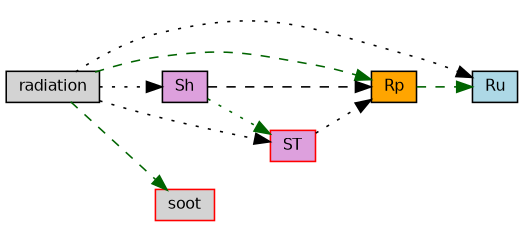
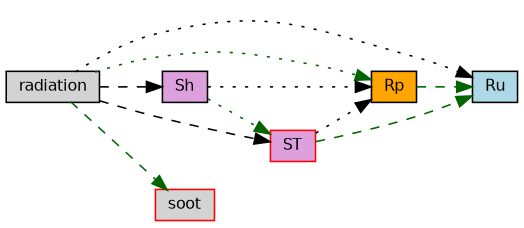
  digraph {
    rankdir=LR
    node [color=black fillcolor=lightgrey fontname=Helvetica fontsize=10 shape=record style=filled]
    edge [color=darkgreen fontname=Helvetica fontsize=10 labelfontname=Helvetica labelfontsize=10 style=dotted]
    n1 [fontcolor=black height=0.2 label=radiation width=0.4]
    n2 [fillcolor=orange height=0.2 label=Rp width=0.4]
    n3 [fillcolor=lightblue height=0.2 label=Ru width=0.4]
    n4 [fillcolor=plum height=0.2 label=Sh width=0.4]
    n5 [color=red fillcolor=plum height=0.2 label=ST width=0.4]
    n6 [color=red height=0.2 label=soot width=0.4]
-   n1 -> n2 [style=dashed]
+   n1 -> n2
    n1 -> n3 [color=black]
-   n1 -> n4 [color=black]
-   n1 -> n5 [color=black]
+   n1 -> n4 [color=black style=dashed]
+   n1 -> n5 [color=black style=dashed]
    n1 -> n6 [style=dashed]
    n2 -> n3 [style=dashed]
-   n4 -> n2 [color=black style=dashed]
+   n4 -> n2 [color=black]
    n4 -> n5
    n5 -> n2 [color=black]
+   n5 -> n3 [style=dashed]
  }
